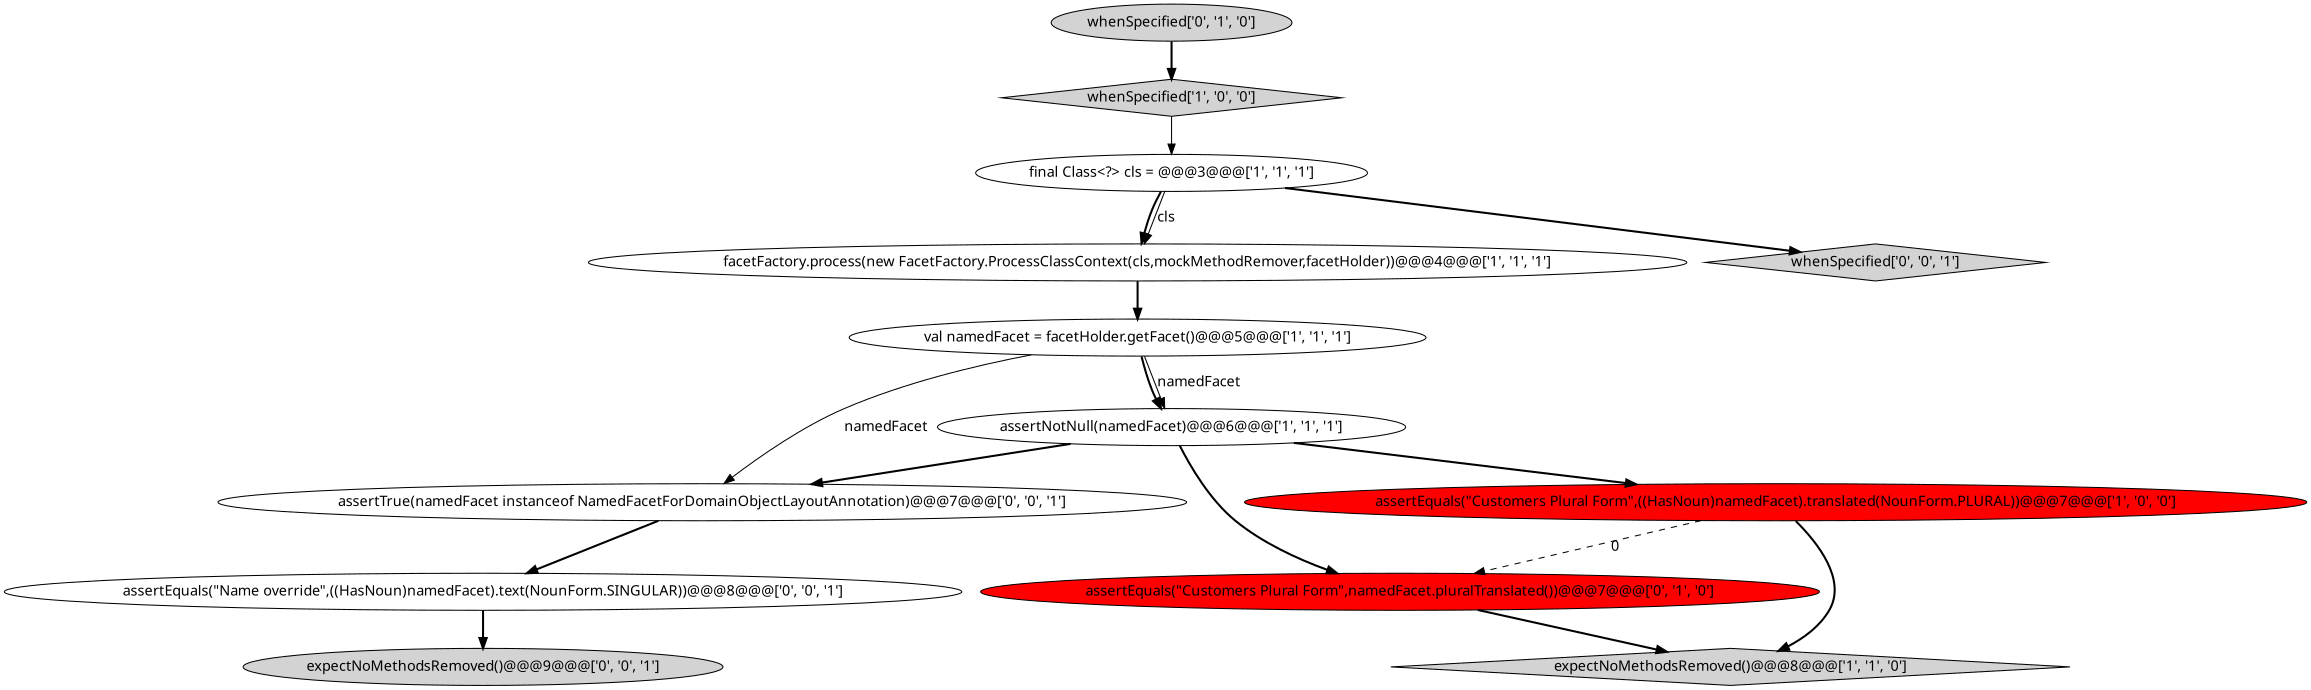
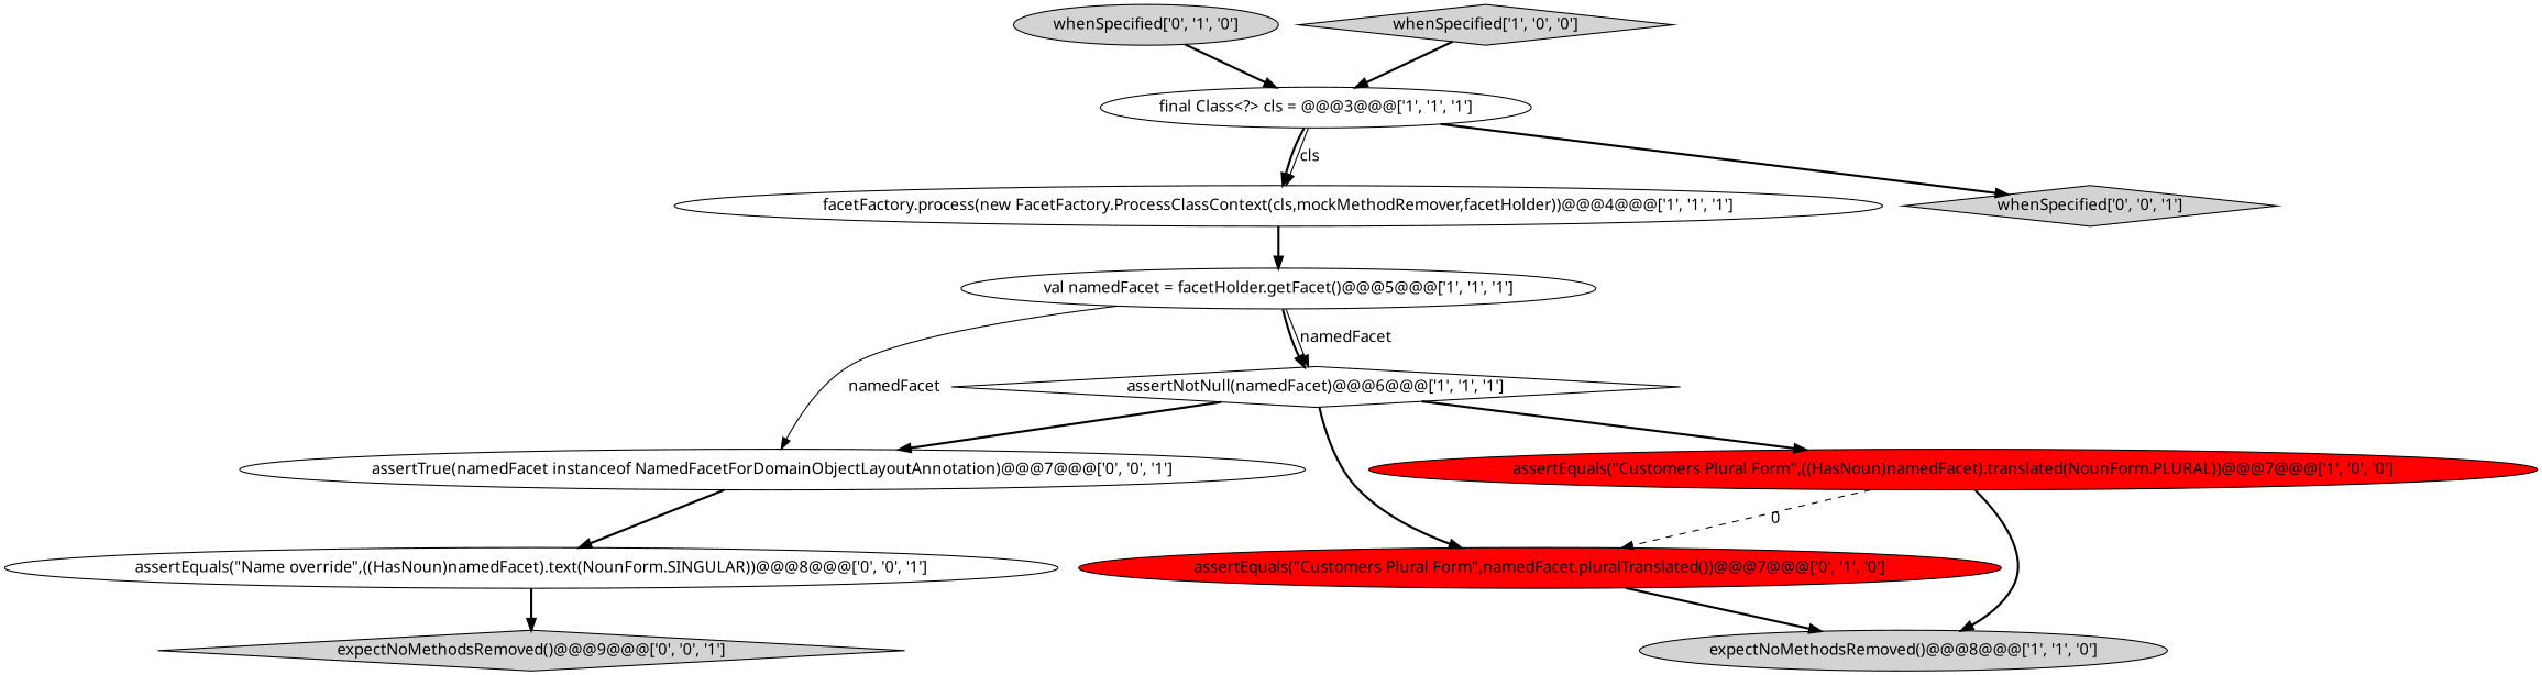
  digraph {
    fontname="Noto Sans"
    node [fillcolor=white fontname="Noto Sans" shape=ellipse style=filled]
    edge [fontname="Noto Sans" style=bold]
    n1 [fillcolor=lightgray label="whenSpecified['0', '1', '0']"]
    n2 [label="final Class<?> cls = @@@3@@@['1', '1', '1']"]
    n3 [label="facetFactory.process(new FacetFactory.ProcessClassContext(cls,mockMethodRemover,facetHolder))@@@4@@@['1', '1', '1']"]
    n4 [fillcolor=lightgray label="whenSpecified['0', '0', '1']" shape=diamond]
    n5 [label="val namedFacet = facetHolder.getFacet()@@@5@@@['1', '1', '1']"]
    n6 [fillcolor=lightgray label="whenSpecified['1', '0', '0']" shape=diamond]
    n7 [label="assertTrue(namedFacet instanceof NamedFacetForDomainObjectLayoutAnnotation)@@@7@@@['0', '0', '1']"]
-   n8 [label="assertNotNull(namedFacet)@@@6@@@['1', '1', '1']"]
+   n8 [label="assertNotNull(namedFacet)@@@6@@@['1', '1', '1']" shape=diamond]
    n9 [fillcolor=red label="assertEquals(\"Customers Plural Form\",namedFacet.pluralTranslated())@@@7@@@['0', '1', '0']"]
-   n10 [fillcolor=lightgray label="expectNoMethodsRemoved()@@@8@@@['1', '1', '0']" shape=diamond]
-   n11 [fillcolor=lightgray label="expectNoMethodsRemoved()@@@9@@@['0', '0', '1']"]
+   n10 [fillcolor=lightgray label="expectNoMethodsRemoved()@@@8@@@['1', '1', '0']"]
+   n11 [fillcolor=lightgray label="expectNoMethodsRemoved()@@@9@@@['0', '0', '1']" shape=diamond]
    n12 [label="assertEquals(\"Name override\",((HasNoun)namedFacet).text(NounForm.SINGULAR))@@@8@@@['0', '0', '1']"]
    n13 [fillcolor=red label="assertEquals(\"Customers Plural Form\",((HasNoun)namedFacet).translated(NounForm.PLURAL))@@@7@@@['1', '0', '0']"]
-   n1 -> n6
+   n1 -> n2
    n2 -> n3
    n2 -> n3 [label=cls style=solid]
    n2 -> n4
    n3 -> n5
    n5 -> n7 [label=namedFacet style=solid]
    n5 -> n8
    n5 -> n8 [label=namedFacet style=solid]
-   n6 -> n2 [style=solid]
+   n6 -> n2
    n7 -> n12
    n8 -> n7
    n8 -> n9
    n8 -> n13
    n9 -> n10
    n12 -> n11
    n13 -> n9 [label=0 style=dashed]
    n13 -> n10
  }
